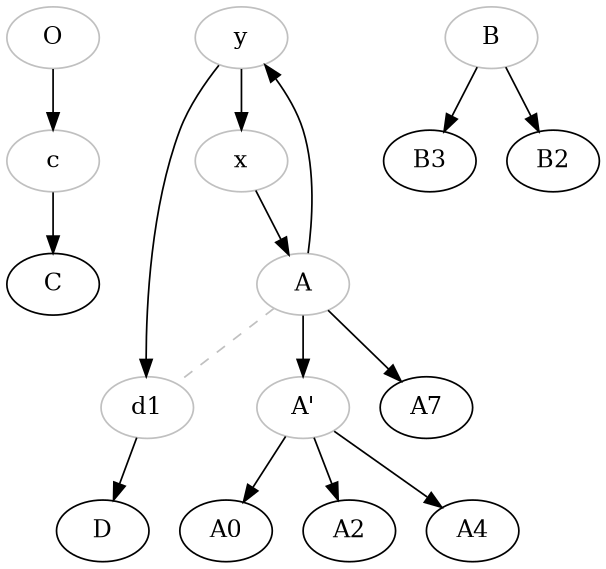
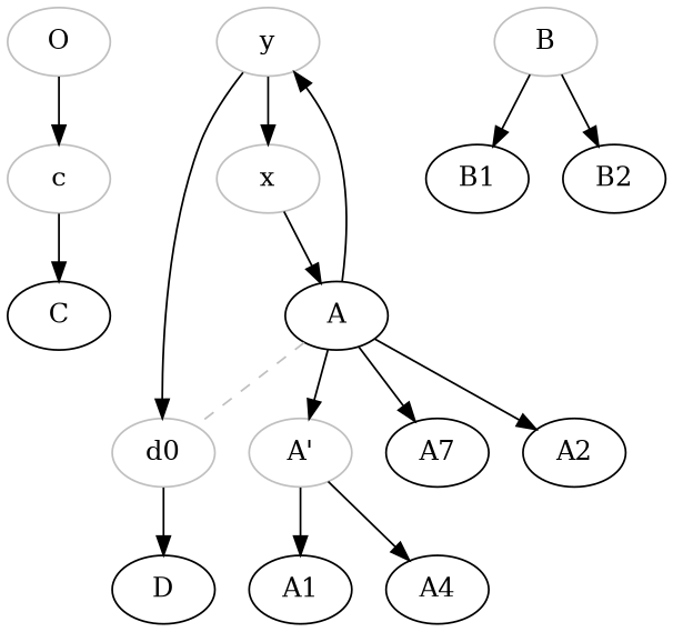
  digraph {
    O [color=grey]
    c [color=grey]
    C
    y [color=grey]
-   d1 [color=grey]
+   d1 [color=grey label=d0]
    x [color=grey]
    D
-   A [color=grey]
+   A [color=black]
    n9 [color=grey label="A'"]
    n10 [label=A7]
    B [color=grey]
-   B1 [label=B3]
+   B1
    B2
-   A1 [label=A0]
+   A1
    A2
    A4
    O -> c
    c -> C
    y -> d1
    y -> x
    d1 -> D
    x -> A
    A -> y
    A -> d1 [color=grey dir=none style=dashed]
    A -> n9
    A -> n10
    n9 -> A1
-   n9 -> A2
+   A -> A2
    n9 -> A4
    B -> B1
    B -> B2
  }
